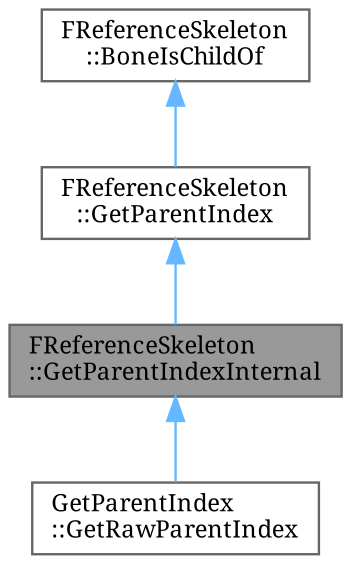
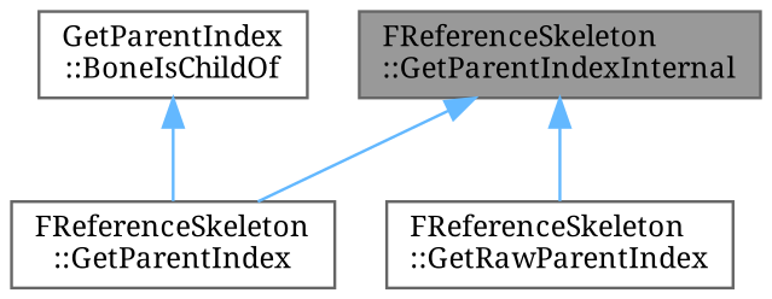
  digraph {
    fontname="Noto Serif"
    rankdir=TB
    node [color=grey40 fillcolor=white fontname="Noto Serif" fontsize=10 shape=box style=filled]
    edge [color=steelblue1 dir=back fontname="Noto Serif" fontsize=10 labelfontname=Helvetica labelfontsize=10 style=solid]
    n1 [color=gray40 fillcolor=grey60 fontcolor=black height=0.2 label="FReferenceSkeleton\l::GetParentIndexInternal" width=0.4]
    n2 [height=0.2 label="FReferenceSkeleton\l::GetParentIndex" width=0.4]
-   n3 [height=0.2 label="GetParentIndex\l::GetRawParentIndex" width=0.4]
-   n4 [height=0.2 label="FReferenceSkeleton\l::BoneIsChildOf" width=0.4]
-   n2 -> n1
+   n3 [height=0.2 label="FReferenceSkeleton\l::GetRawParentIndex" width=0.4]
+   n4 [height=0.2 label="GetParentIndex\l::BoneIsChildOf" width=0.4]
+   n1 -> n2
    n1 -> n3
    n4 -> n2
  }
